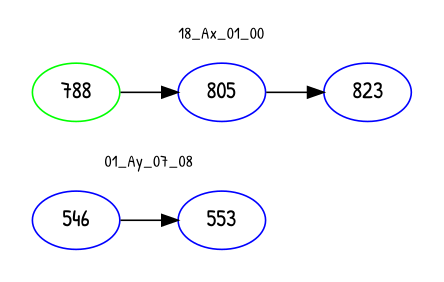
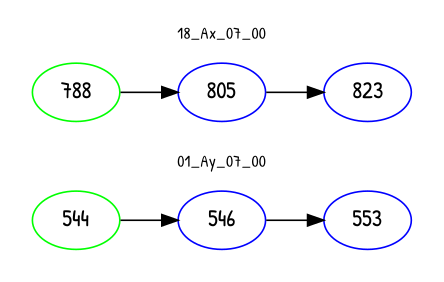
  digraph {
    fontname="Patrick Hand"
    rankdir=LR
    node [color=blue fontname="Patrick Hand"]
    edge [color=black fontname="Patrick Hand"]
+   n1 [color=green label=544]
    n2 [label=546]
    n3 [label=553]
    n4 [color=green label=788]
    n5 [label=805]
    n6 [label=823]
    subgraph cluster_1 {
      color=white
      fontsize=10
-     label="01_Ay_07_08"
+     label="01_Ay_07_00"
+     n1
      n2
      n3
    }
    subgraph cluster_2 {
      color=white
      fontsize=10
-     label="18_Ax_01_00"
+     label="18_Ax_07_00"
      n4
      n5
      n6
    }
+   n1 -> n2
    n2 -> n3
    n4 -> n5
    n5 -> n6
  }
